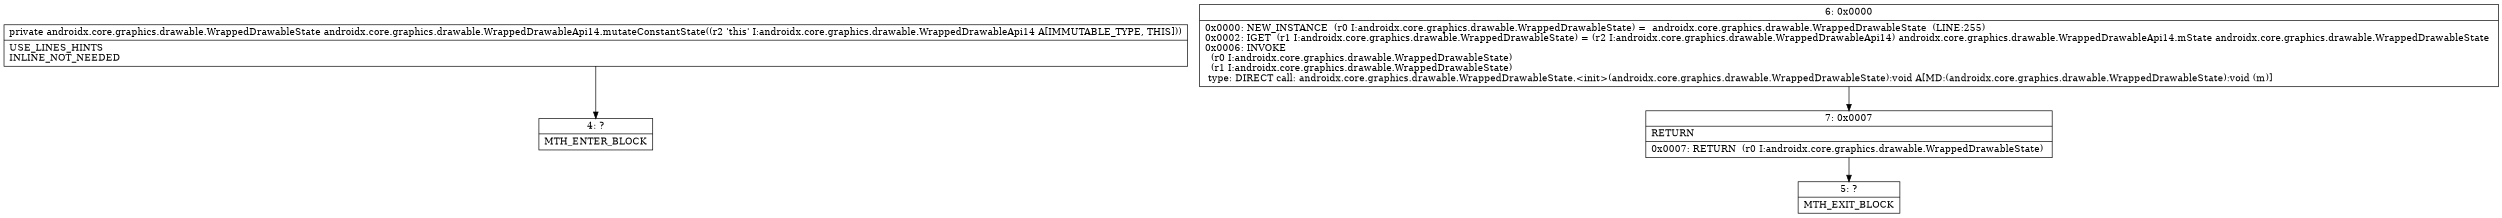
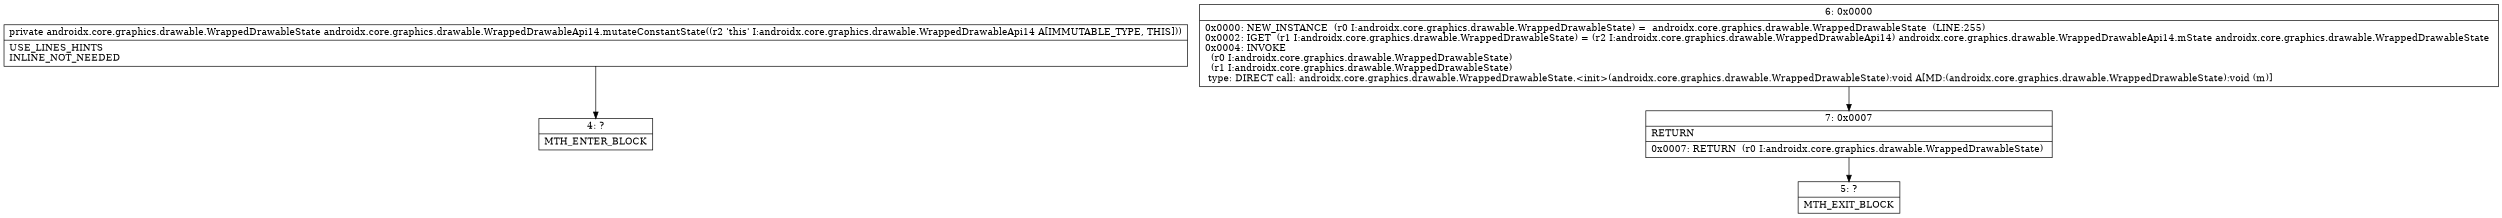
  digraph {
    node [shape=record]
    n1 [label="{4\:\ ?|MTH_ENTER_BLOCK\l}"]
-   n2 [label="{6\:\ 0x0000|0x0000: NEW_INSTANCE  (r0 I:androidx.core.graphics.drawable.WrappedDrawableState) =  androidx.core.graphics.drawable.WrappedDrawableState  (LINE:255)\l0x0002: IGET  (r1 I:androidx.core.graphics.drawable.WrappedDrawableState) = (r2 I:androidx.core.graphics.drawable.WrappedDrawableApi14) androidx.core.graphics.drawable.WrappedDrawableApi14.mState androidx.core.graphics.drawable.WrappedDrawableState \l0x0006: INVOKE  \l  (r0 I:androidx.core.graphics.drawable.WrappedDrawableState)\l  (r1 I:androidx.core.graphics.drawable.WrappedDrawableState)\l type: DIRECT call: androidx.core.graphics.drawable.WrappedDrawableState.\<init\>(androidx.core.graphics.drawable.WrappedDrawableState):void A[MD:(androidx.core.graphics.drawable.WrappedDrawableState):void (m)]\l}"]
+   n2 [label="{6\:\ 0x0000|0x0000: NEW_INSTANCE  (r0 I:androidx.core.graphics.drawable.WrappedDrawableState) =  androidx.core.graphics.drawable.WrappedDrawableState  (LINE:255)\l0x0002: IGET  (r1 I:androidx.core.graphics.drawable.WrappedDrawableState) = (r2 I:androidx.core.graphics.drawable.WrappedDrawableApi14) androidx.core.graphics.drawable.WrappedDrawableApi14.mState androidx.core.graphics.drawable.WrappedDrawableState \l0x0004: INVOKE  \l  (r0 I:androidx.core.graphics.drawable.WrappedDrawableState)\l  (r1 I:androidx.core.graphics.drawable.WrappedDrawableState)\l type: DIRECT call: androidx.core.graphics.drawable.WrappedDrawableState.\<init\>(androidx.core.graphics.drawable.WrappedDrawableState):void A[MD:(androidx.core.graphics.drawable.WrappedDrawableState):void (m)]\l}"]
    n3 [label="{7\:\ 0x0007|RETURN\l|0x0007: RETURN  (r0 I:androidx.core.graphics.drawable.WrappedDrawableState) \l}"]
    n4 [label="{5\:\ ?|MTH_EXIT_BLOCK\l}"]
    n5 [label="{private androidx.core.graphics.drawable.WrappedDrawableState androidx.core.graphics.drawable.WrappedDrawableApi14.mutateConstantState((r2 'this' I:androidx.core.graphics.drawable.WrappedDrawableApi14 A[IMMUTABLE_TYPE, THIS]))  | USE_LINES_HINTS\lINLINE_NOT_NEEDED\l}"]
    n2 -> n3
    n3 -> n4
    n5 -> n1
  }
